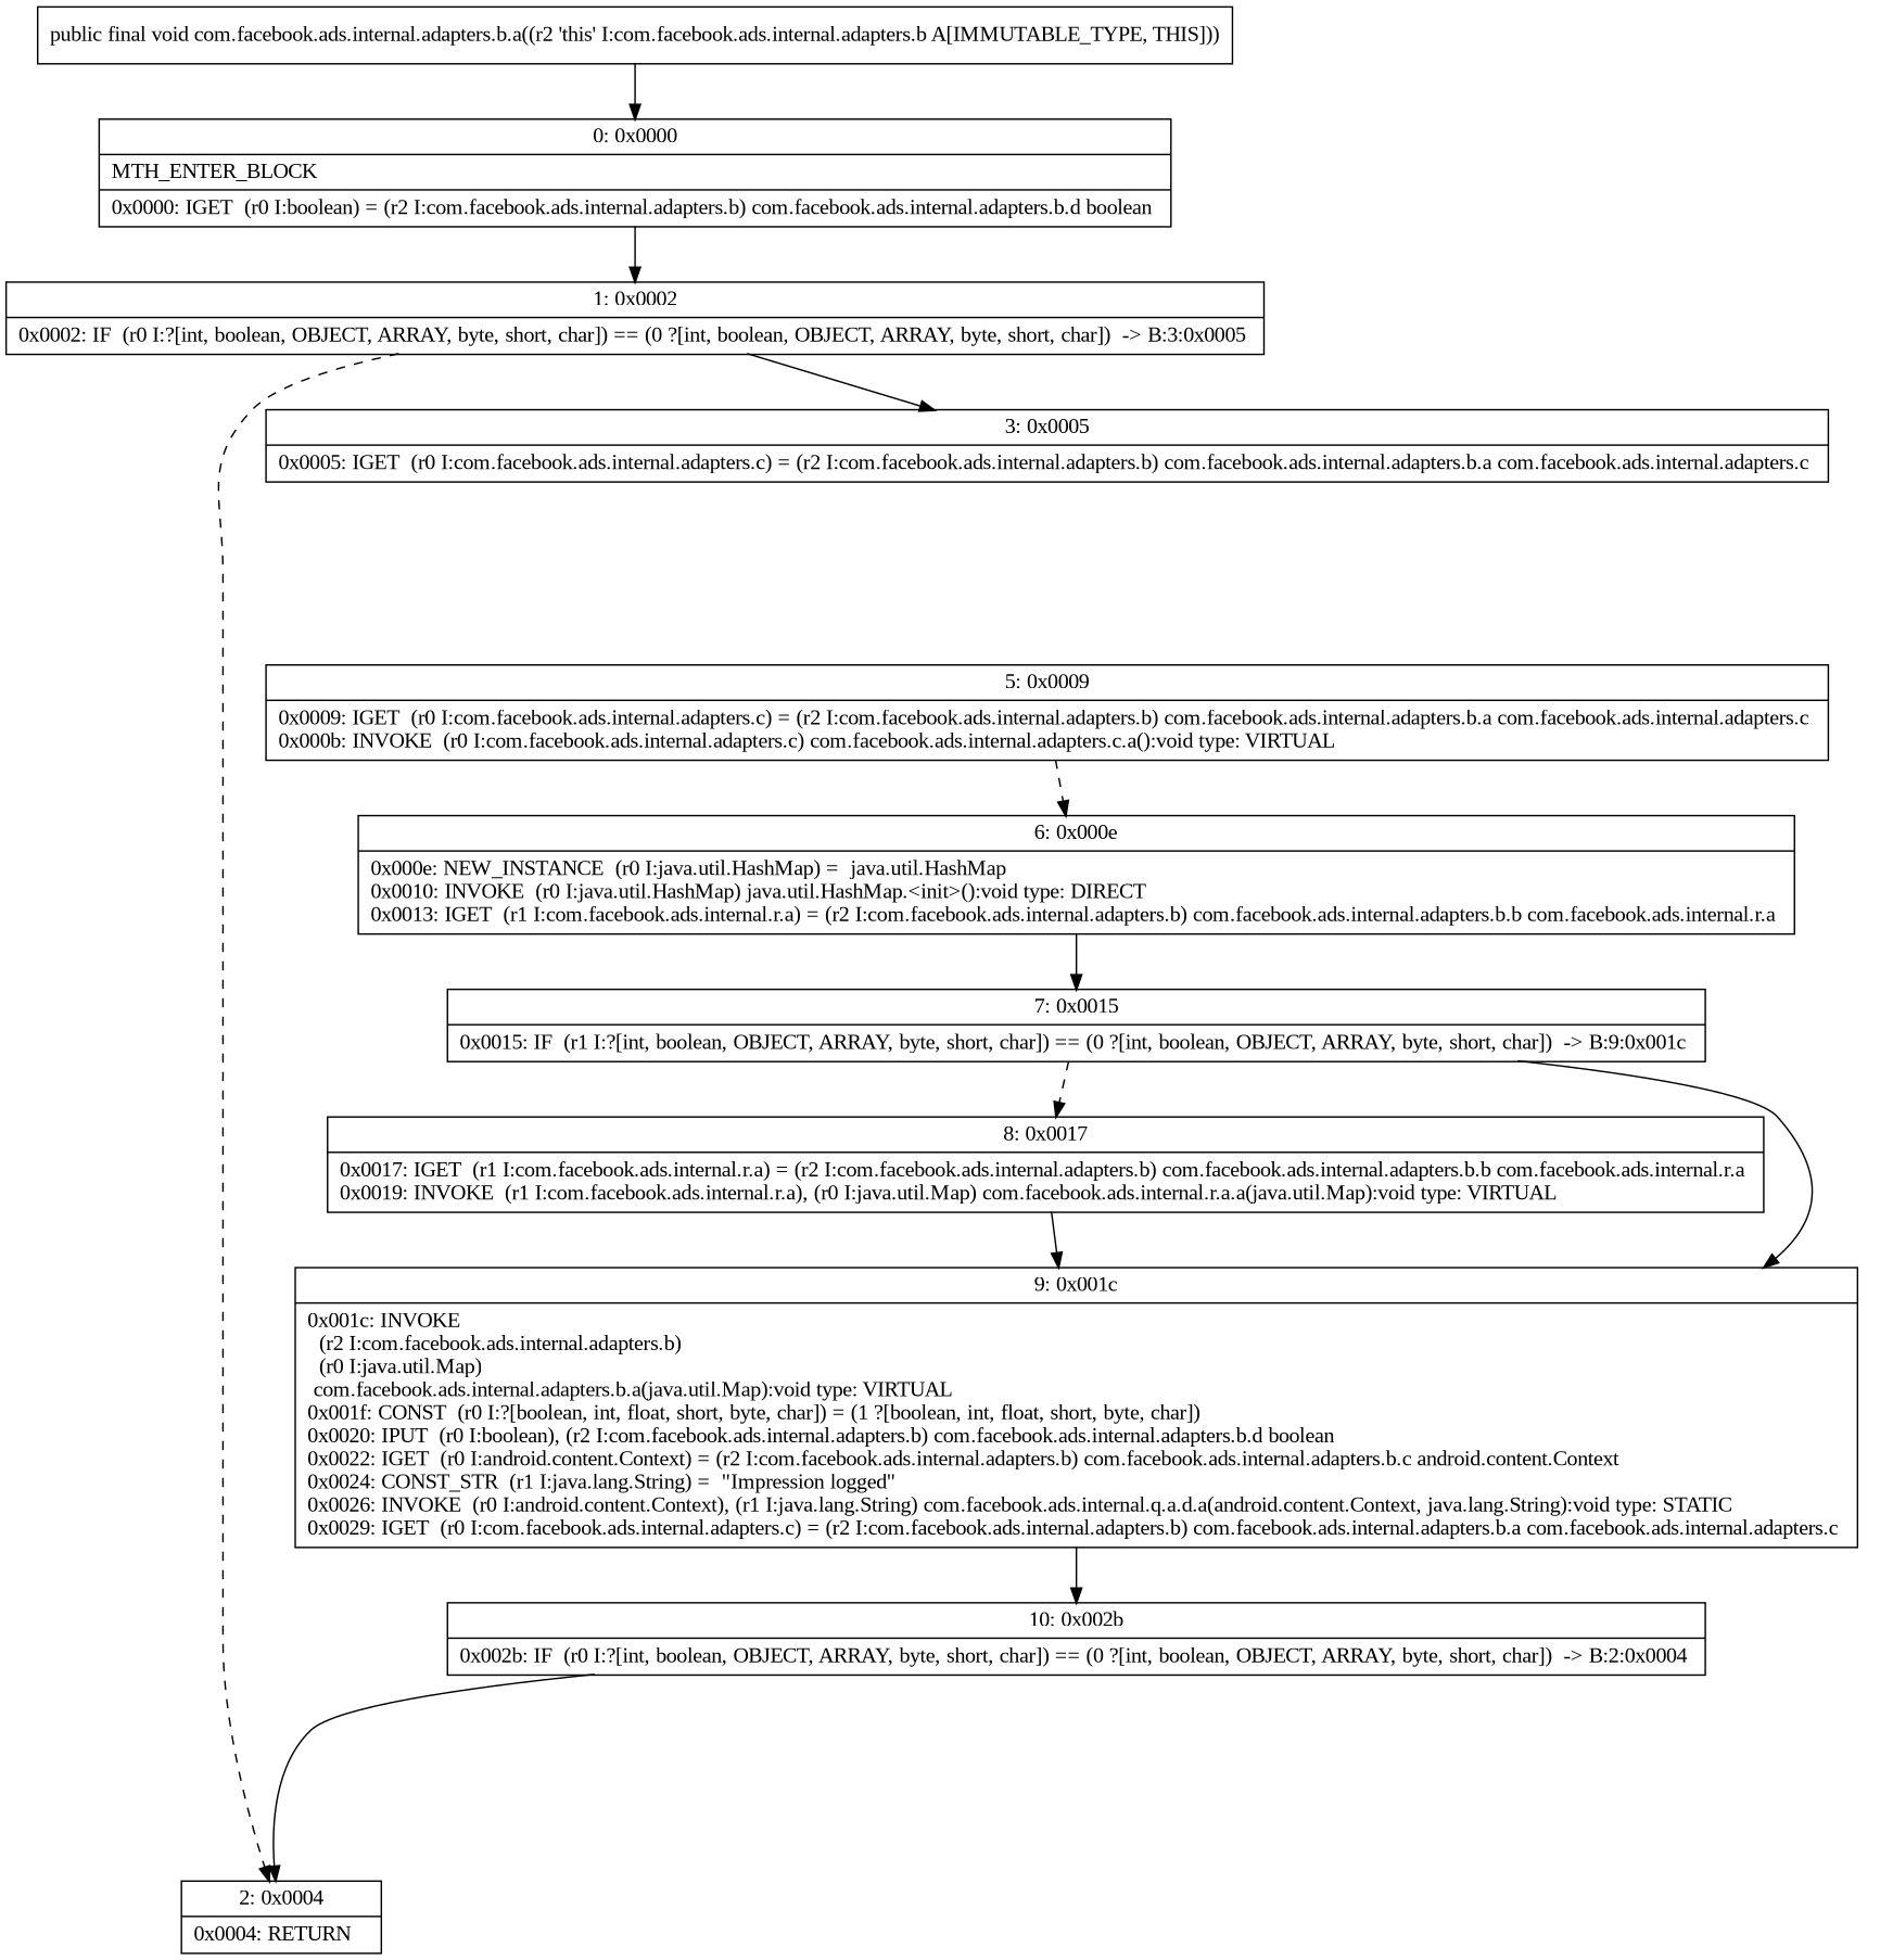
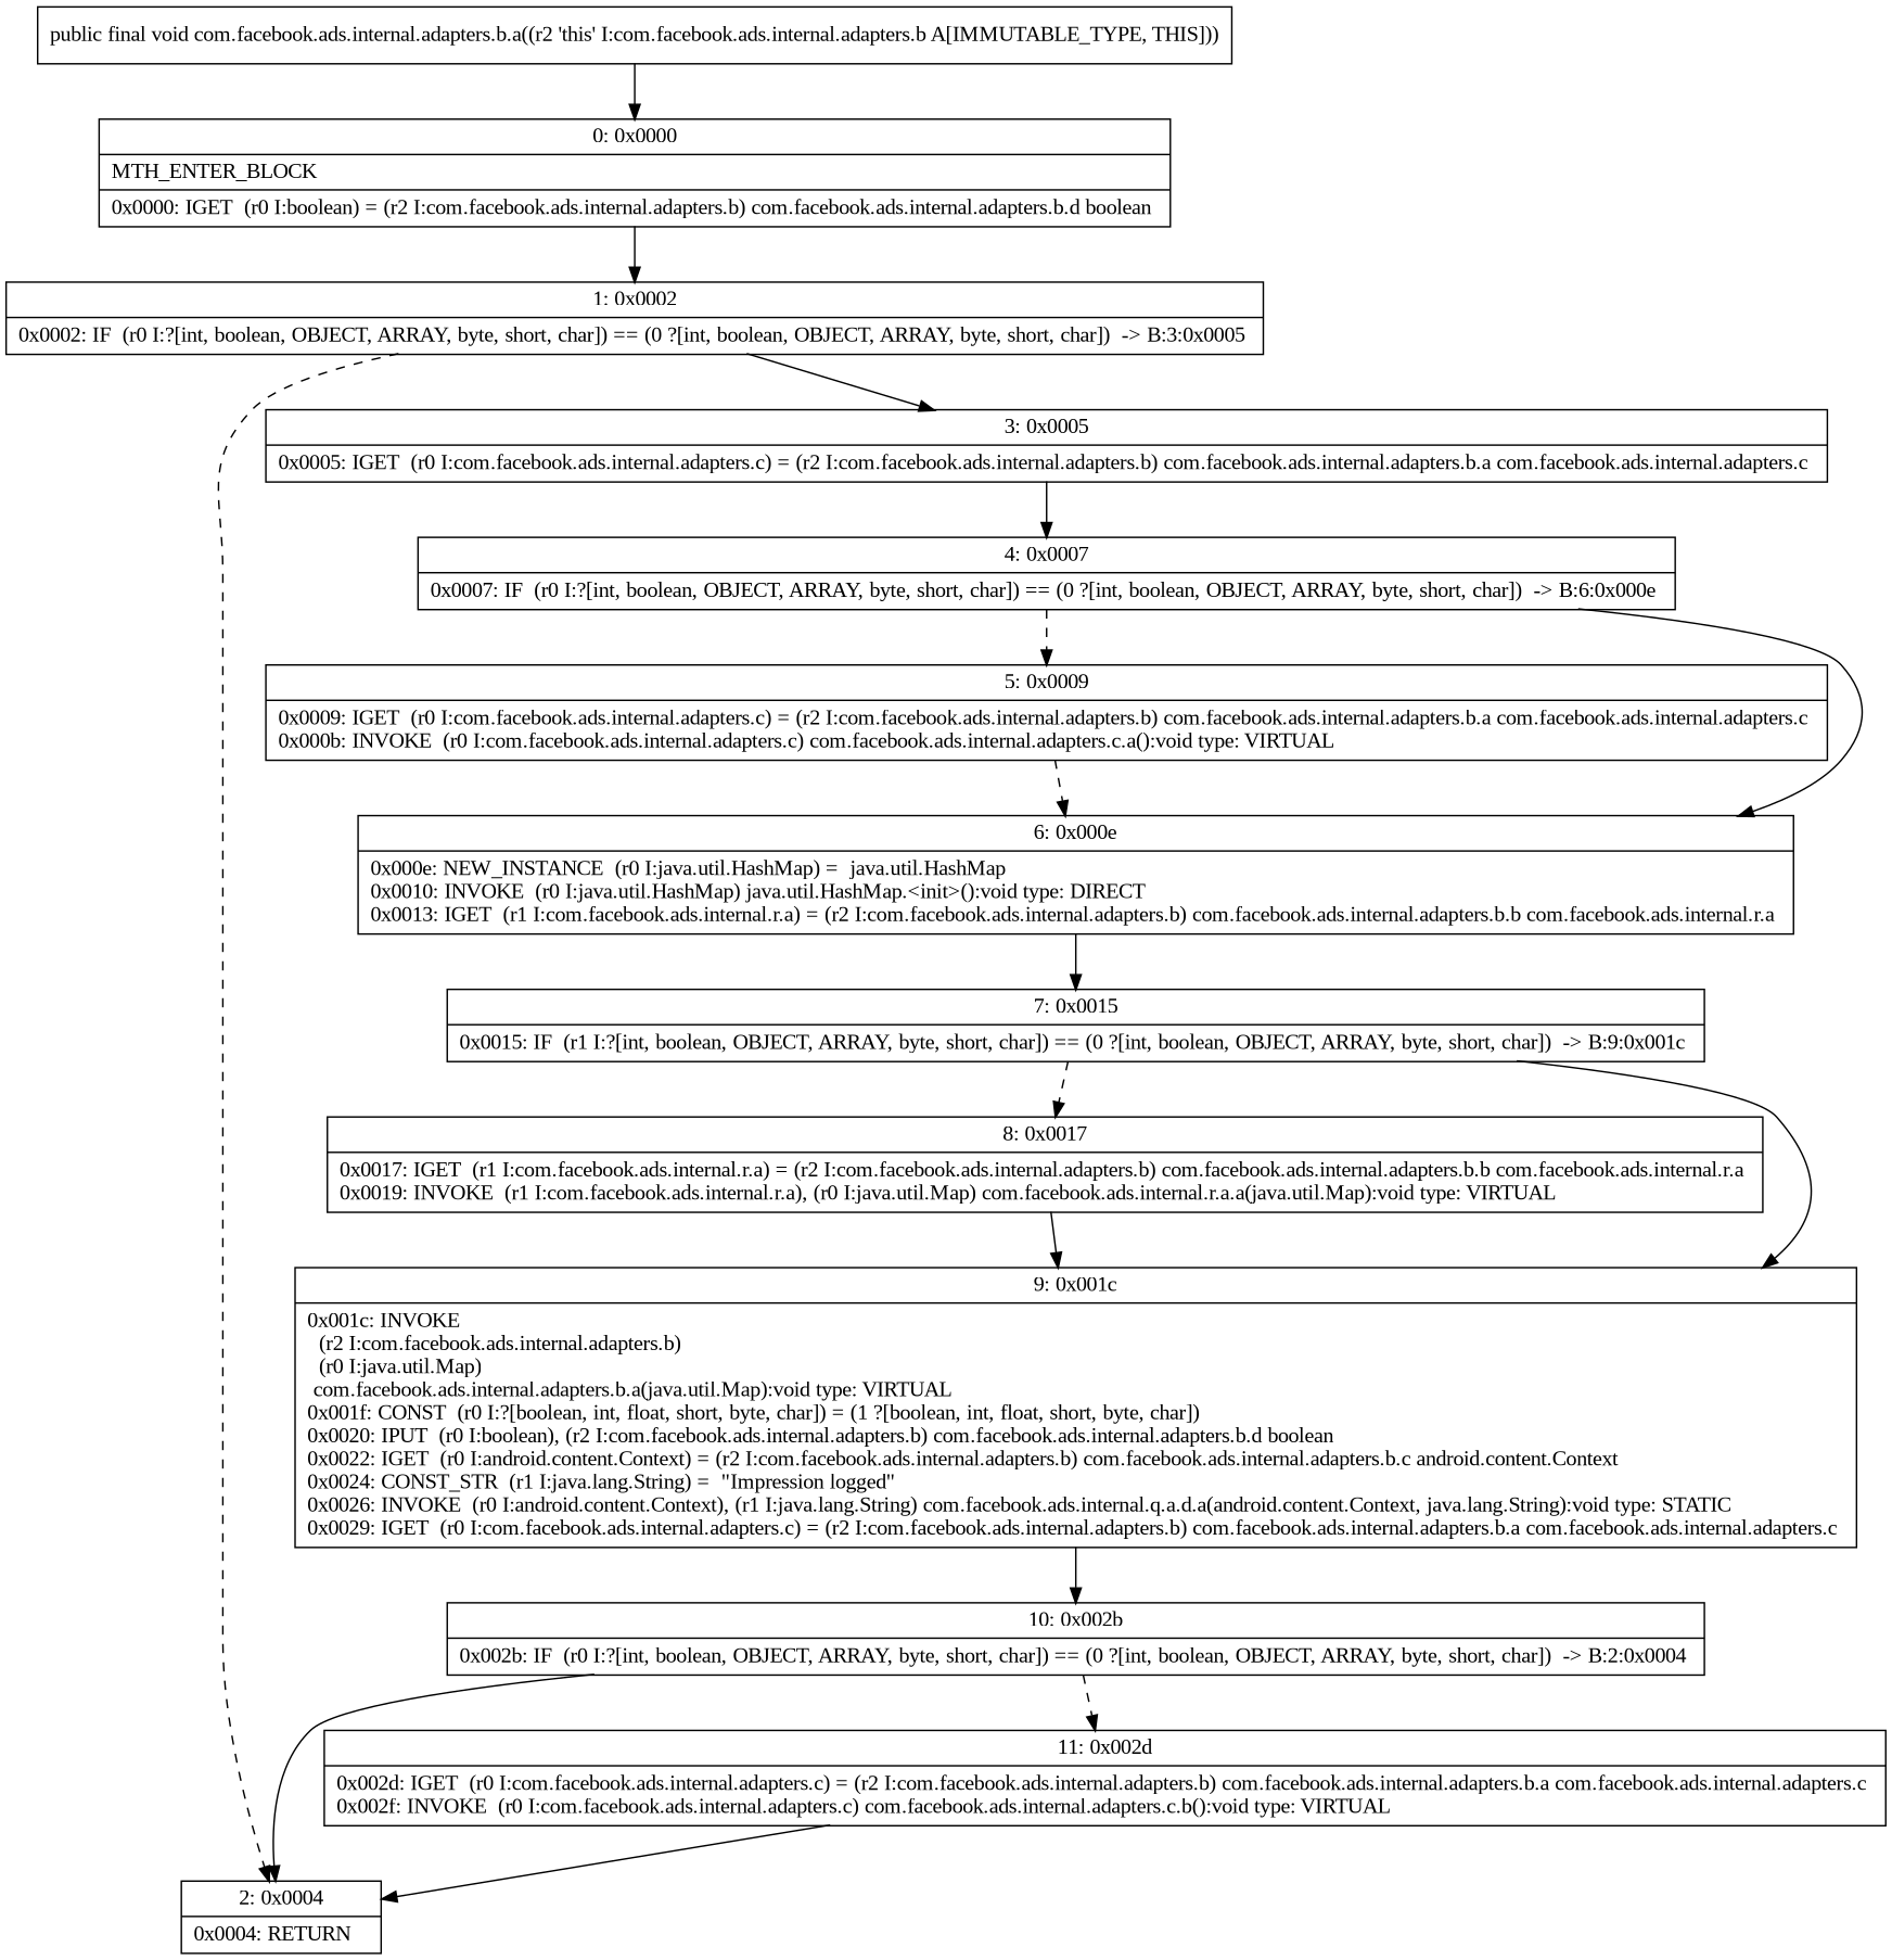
  digraph {
    fontname="Liberation Serif"
    node [fontname="Liberation Serif" shape=record]
    edge [fontname="Liberation Serif"]
    n1 [label="{0\:\ 0x0000|MTH_ENTER_BLOCK\l|0x0000: IGET  (r0 I:boolean) = (r2 I:com.facebook.ads.internal.adapters.b) com.facebook.ads.internal.adapters.b.d boolean \l}"]
    n2 [label="{1\:\ 0x0002|0x0002: IF  (r0 I:?[int, boolean, OBJECT, ARRAY, byte, short, char]) == (0 ?[int, boolean, OBJECT, ARRAY, byte, short, char])  \-\> B:3:0x0005 \l}"]
    n3 [label="{2\:\ 0x0004|0x0004: RETURN   \l}"]
    n4 [label="{3\:\ 0x0005|0x0005: IGET  (r0 I:com.facebook.ads.internal.adapters.c) = (r2 I:com.facebook.ads.internal.adapters.b) com.facebook.ads.internal.adapters.b.a com.facebook.ads.internal.adapters.c \l}"]
+   n5 [label="{4\:\ 0x0007|0x0007: IF  (r0 I:?[int, boolean, OBJECT, ARRAY, byte, short, char]) == (0 ?[int, boolean, OBJECT, ARRAY, byte, short, char])  \-\> B:6:0x000e \l}"]
    n6 [label="{5\:\ 0x0009|0x0009: IGET  (r0 I:com.facebook.ads.internal.adapters.c) = (r2 I:com.facebook.ads.internal.adapters.b) com.facebook.ads.internal.adapters.b.a com.facebook.ads.internal.adapters.c \l0x000b: INVOKE  (r0 I:com.facebook.ads.internal.adapters.c) com.facebook.ads.internal.adapters.c.a():void type: VIRTUAL \l}"]
    n7 [label="{6\:\ 0x000e|0x000e: NEW_INSTANCE  (r0 I:java.util.HashMap) =  java.util.HashMap \l0x0010: INVOKE  (r0 I:java.util.HashMap) java.util.HashMap.\<init\>():void type: DIRECT \l0x0013: IGET  (r1 I:com.facebook.ads.internal.r.a) = (r2 I:com.facebook.ads.internal.adapters.b) com.facebook.ads.internal.adapters.b.b com.facebook.ads.internal.r.a \l}"]
    n8 [label="{7\:\ 0x0015|0x0015: IF  (r1 I:?[int, boolean, OBJECT, ARRAY, byte, short, char]) == (0 ?[int, boolean, OBJECT, ARRAY, byte, short, char])  \-\> B:9:0x001c \l}"]
    n9 [label="{8\:\ 0x0017|0x0017: IGET  (r1 I:com.facebook.ads.internal.r.a) = (r2 I:com.facebook.ads.internal.adapters.b) com.facebook.ads.internal.adapters.b.b com.facebook.ads.internal.r.a \l0x0019: INVOKE  (r1 I:com.facebook.ads.internal.r.a), (r0 I:java.util.Map) com.facebook.ads.internal.r.a.a(java.util.Map):void type: VIRTUAL \l}"]
    n10 [label="{9\:\ 0x001c|0x001c: INVOKE  \l  (r2 I:com.facebook.ads.internal.adapters.b)\l  (r0 I:java.util.Map)\l com.facebook.ads.internal.adapters.b.a(java.util.Map):void type: VIRTUAL \l0x001f: CONST  (r0 I:?[boolean, int, float, short, byte, char]) = (1 ?[boolean, int, float, short, byte, char]) \l0x0020: IPUT  (r0 I:boolean), (r2 I:com.facebook.ads.internal.adapters.b) com.facebook.ads.internal.adapters.b.d boolean \l0x0022: IGET  (r0 I:android.content.Context) = (r2 I:com.facebook.ads.internal.adapters.b) com.facebook.ads.internal.adapters.b.c android.content.Context \l0x0024: CONST_STR  (r1 I:java.lang.String) =  \"Impression logged\" \l0x0026: INVOKE  (r0 I:android.content.Context), (r1 I:java.lang.String) com.facebook.ads.internal.q.a.d.a(android.content.Context, java.lang.String):void type: STATIC \l0x0029: IGET  (r0 I:com.facebook.ads.internal.adapters.c) = (r2 I:com.facebook.ads.internal.adapters.b) com.facebook.ads.internal.adapters.b.a com.facebook.ads.internal.adapters.c \l}"]
    n11 [label="{10\:\ 0x002b|0x002b: IF  (r0 I:?[int, boolean, OBJECT, ARRAY, byte, short, char]) == (0 ?[int, boolean, OBJECT, ARRAY, byte, short, char])  \-\> B:2:0x0004 \l}"]
+   n12 [label="{11\:\ 0x002d|0x002d: IGET  (r0 I:com.facebook.ads.internal.adapters.c) = (r2 I:com.facebook.ads.internal.adapters.b) com.facebook.ads.internal.adapters.b.a com.facebook.ads.internal.adapters.c \l0x002f: INVOKE  (r0 I:com.facebook.ads.internal.adapters.c) com.facebook.ads.internal.adapters.c.b():void type: VIRTUAL \l}"]
    n13 [label="{public final void com.facebook.ads.internal.adapters.b.a((r2 'this' I:com.facebook.ads.internal.adapters.b A[IMMUTABLE_TYPE, THIS])) }"]
    n1 -> n2
    n2 -> n3 [style=dashed]
    n2 -> n4
+   n4 -> n5
+   n5 -> n6 [style=dashed]
+   n5 -> n7
    n6 -> n7 [style=dashed]
    n7 -> n8
    n8 -> n9 [style=dashed]
    n8 -> n10
    n9 -> n10
    n10 -> n11
    n11 -> n3
+   n11 -> n12 [style=dashed]
+   n12 -> n3
    n13 -> n1
  }
